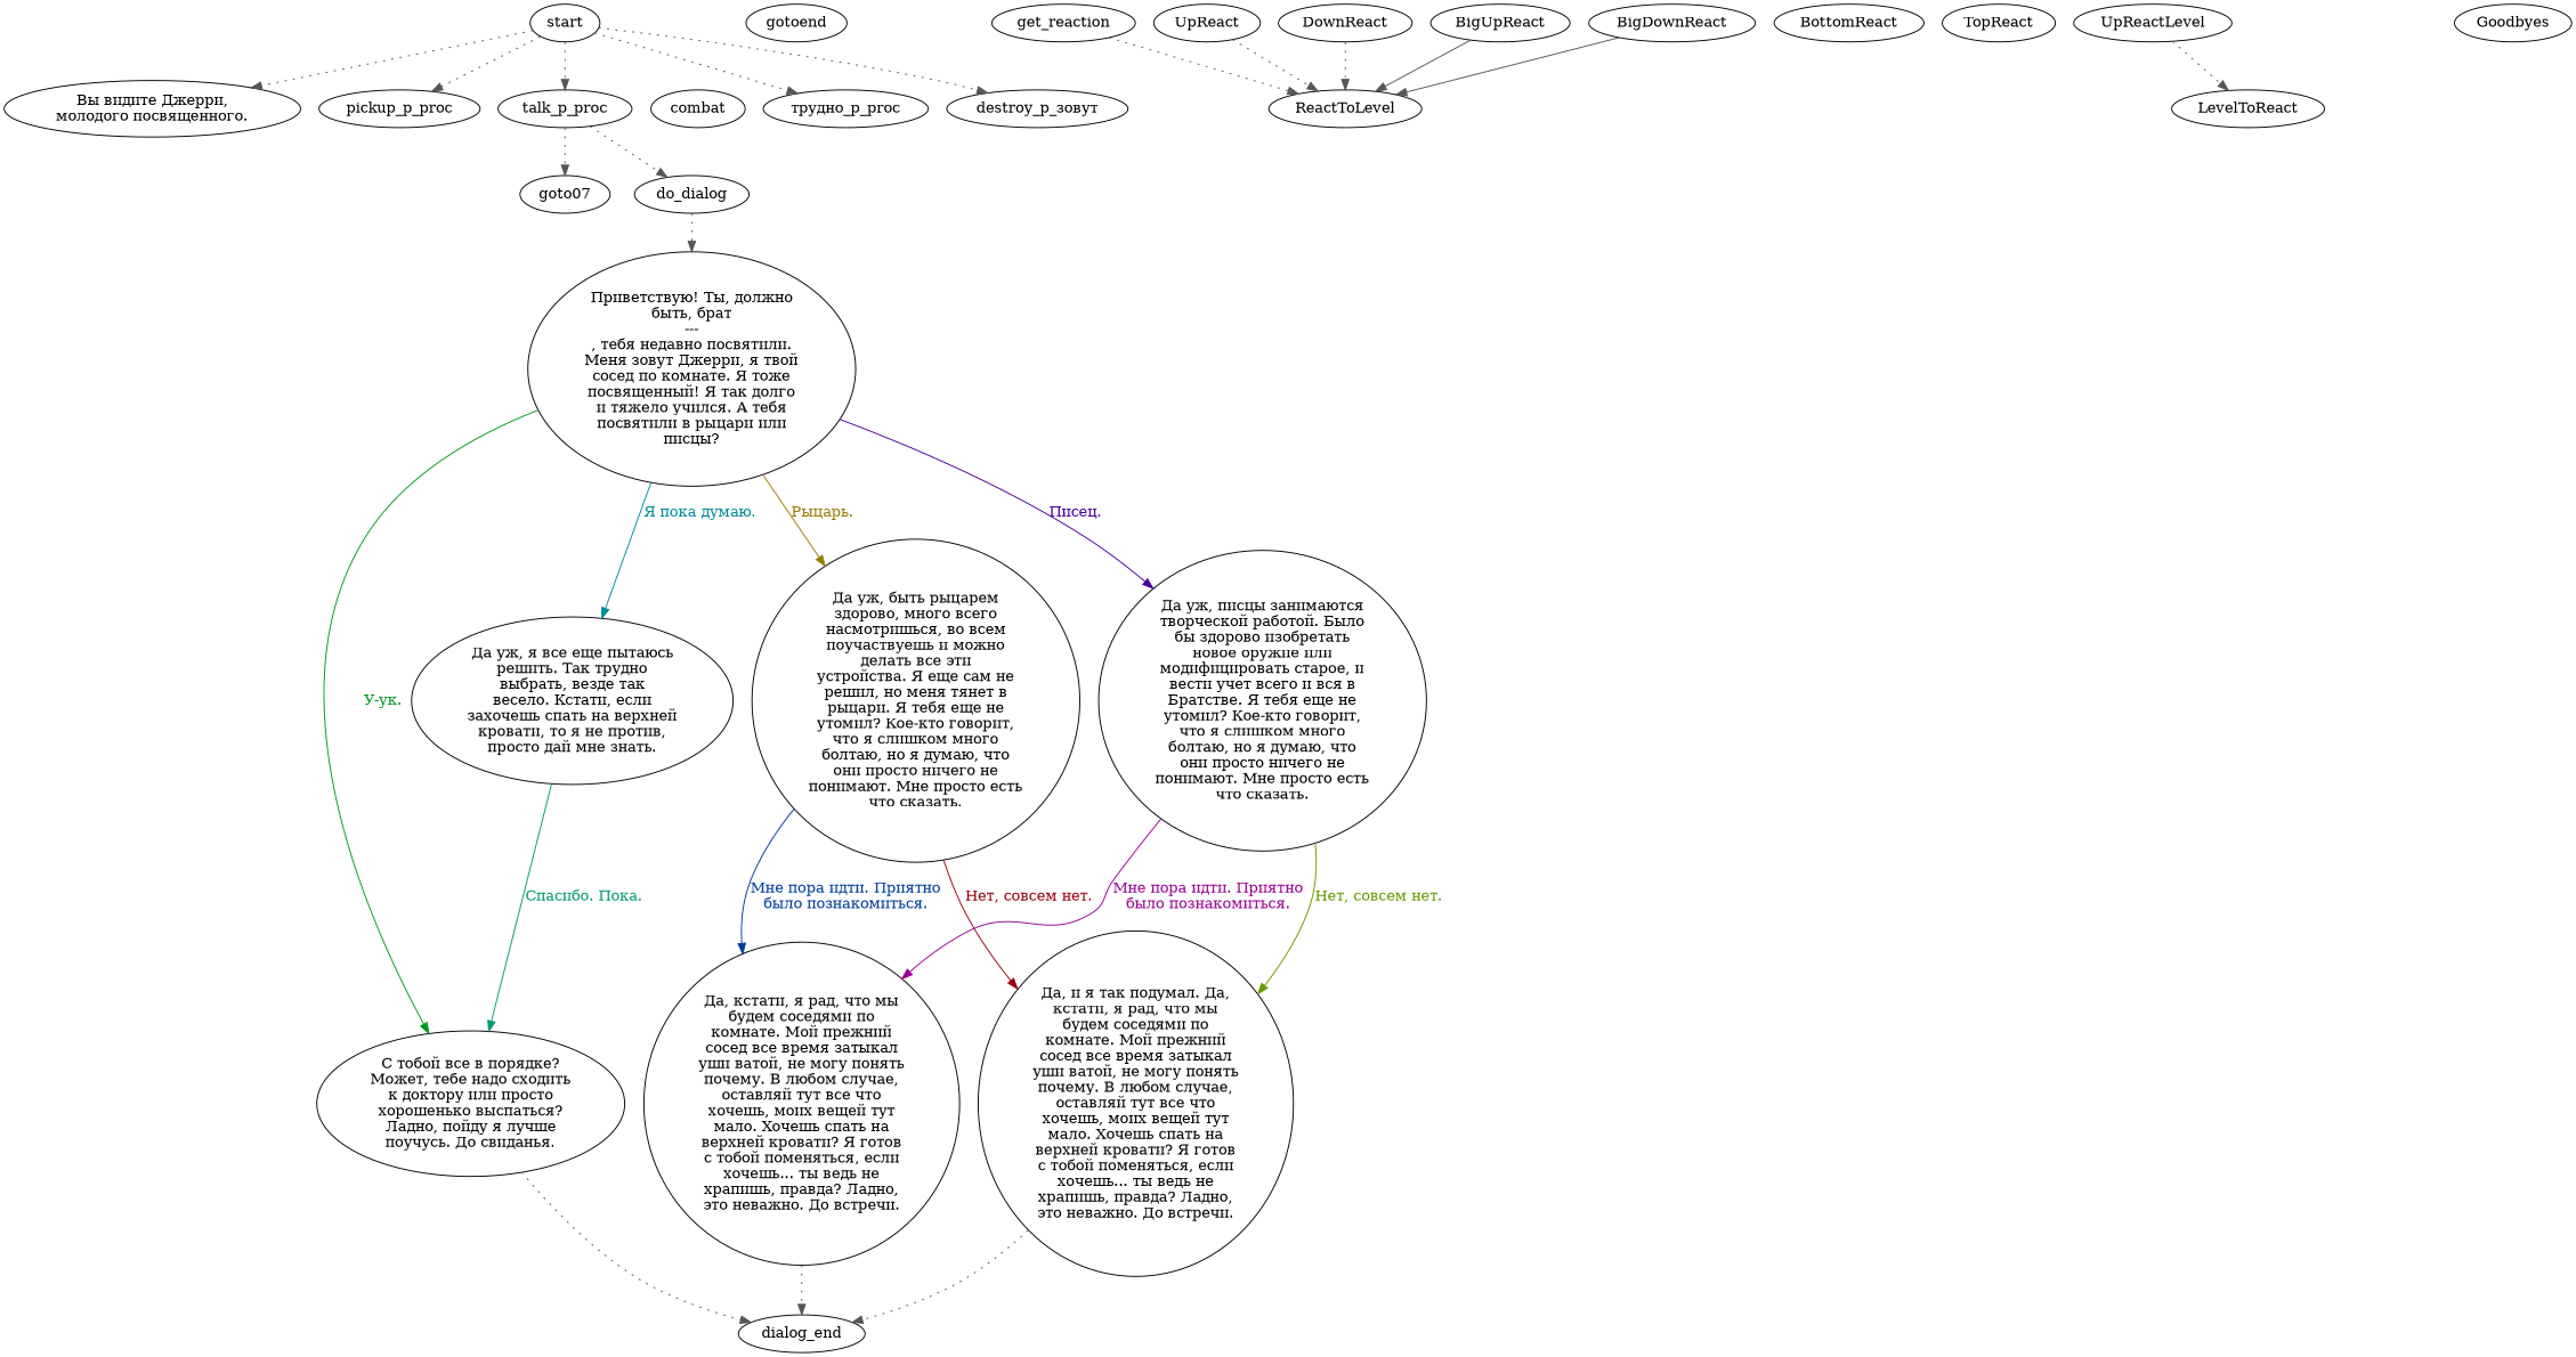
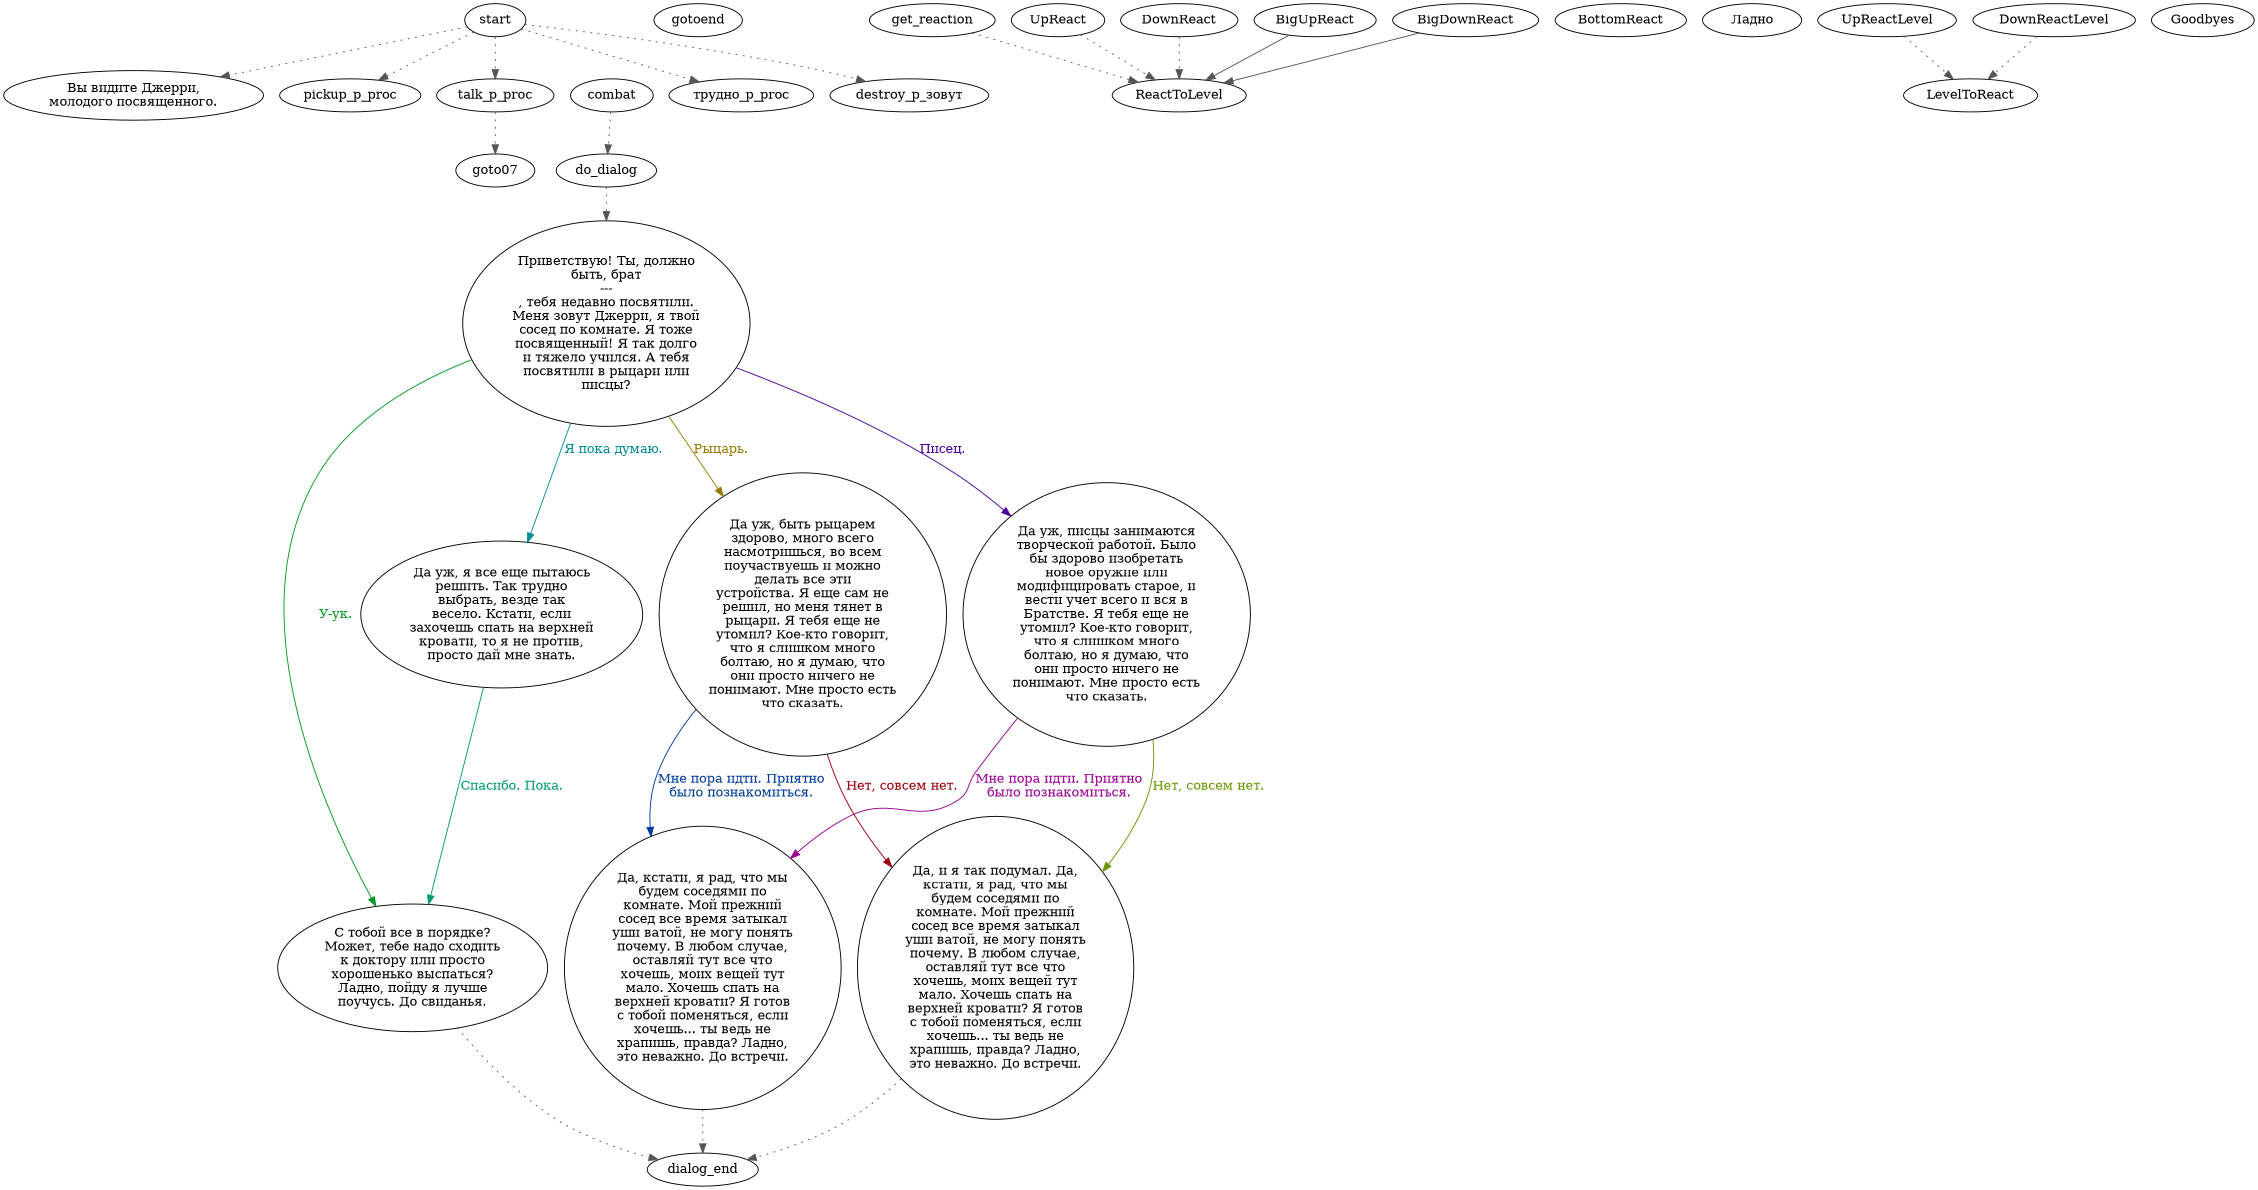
  digraph {
    node [color="#000000" fillcolor="#FFFFFF" style=filled]
    edge [color="#555555" style=dotted]
    n1 [label="Вы видите Джерри,\nмолодого посвященного."]
    start
    pickup_p_proc
    talk_p_proc
    n5 [label="трудно_p_proc"]
    n6 [label="destroy_p_зовут"]
    goto07
    do_dialog
    n9 [label="Приветствую! Ты, должно\nбыть, брат\n---\n, тебя недавно посвятили.\nМеня зовут Джерри, я твой\nсосед по комнате. Я тоже\nпосвященный! Я так долго\nи тяжело учился. А тебя\nпосвятили в рыцари или\nписцы?"]
    combat
    n11 [label="Да уж, я все еще пытаюсь\nрешить. Так трудно\nвыбрать, везде так\nвесело. Кстати, если\nзахочешь спать на верхней\nкровати, то я не против,\nпросто дай мне знать."]
    n12 [label="Да уж, быть рыцарем\nздорово, много всего\nнасмотришься, во всем\nпоучаствуешь и можно\nделать все эти\nустройства. Я еще сам не\nрешил, но меня тянет в\nрыцари. Я тебя еще не\nутомил? Кое-кто говорит,\nчто я слишком много\nболтаю, но я думаю, что\nони просто ничего не\nпонимают. Мне просто есть\nчто сказать."]
    n13 [label="Да уж, писцы занимаются\nтворческой работой. Было\nбы здорово изобретать\nновое оружие или\nмодифицировать старое, и\nвести учет всего и вся в\nБратстве. Я тебя еще не\nутомил? Кое-кто говорит,\nчто я слишком много\nболтаю, но я думаю, что\nони просто ничего не\nпонимают. Мне просто есть\nчто сказать."]
    n14 [label="С тобой все в порядке?\nМожет, тебе надо сходить\nк доктору или просто\nхорошенько выспаться?\nЛадно, пойду я лучше\nпоучусь. До свиданья."]
    n15 [label="Да, и я так подумал. Да,\nкстати, я рад, что мы\nбудем соседями по\nкомнате. Мой прежний\nсосед все время затыкал\nуши ватой, не могу понять\nпочему. В любом случае,\nоставляй тут все что\nхочешь, моих вещей тут\nмало. Хочешь спать на\nверхней кровати? Я готов\nс тобой поменяться, если\nхочешь... ты ведь не\nхрапишь, правда? Ладно,\nэто неважно. До встречи."]
    n16 [label="Да, кстати, я рад, что мы\nбудем соседями по\nкомнате. Мой прежний\nсосед все время затыкал\nуши ватой, не могу понять\nпочему. В любом случае,\nоставляй тут все что\nхочешь, моих вещей тут\nмало. Хочешь спать на\nверхней кровати? Я готов\nс тобой поменяться, если\nхочешь... ты ведь не\nхрапишь, правда? Ладно,\nэто неважно. До встречи."]
    dialog_end
    gotoend
    get_reaction
    ReactToLevel
    UpReact
    DownReact
    BottomReact
-   TopReact
+   TopReact [label="Ладно"]
    BigUpReact
    BigDownReact
    UpReactLevel
    LevelToReact
+   DownReactLevel
    Goodbyes
    start -> n1
    start -> pickup_p_proc
    start -> talk_p_proc
    start -> n5
    start -> n6
    talk_p_proc -> goto07
-   talk_p_proc -> do_dialog
+   combat -> do_dialog
    do_dialog -> n9
    n9 -> n11 [color="#008C99" fontcolor="#008C99" label="Я пока думаю." style=""]
    n9 -> n12 [color="#997900" fontcolor="#997900" label="Рыцарь." style=""]
    n9 -> n13 [color="#4C0099" fontcolor="#4C0099" label="Писец." style=""]
    n9 -> n14 [color="#009920" fontcolor="#009920" label="У-ук." style=""]
    n11 -> n14 [color="#009972" fontcolor="#009972" label="Спасибо. Пока." style=""]
    n12 -> n15 [color="#99000D" fontcolor="#99000D" label="Нет, совсем нет." style=""]
    n12 -> n16 [color="#003A99" fontcolor="#003A99" label="Мне пора идти. Приятно\nбыло познакомиться." style=""]
    n13 -> n15 [color="#669900" fontcolor="#669900" label="Нет, совсем нет." style=""]
    n13 -> n16 [color="#990093" fontcolor="#990093" label="Мне пора идти. Приятно\nбыло познакомиться." style=""]
    n14 -> dialog_end
    n15 -> dialog_end
    n16 -> dialog_end
    get_reaction -> ReactToLevel
    UpReact -> ReactToLevel
    DownReact -> ReactToLevel
    BigUpReact -> ReactToLevel [style=solid]
    BigDownReact -> ReactToLevel [style=solid]
    UpReactLevel -> LevelToReact
+   DownReactLevel -> LevelToReact
  }
